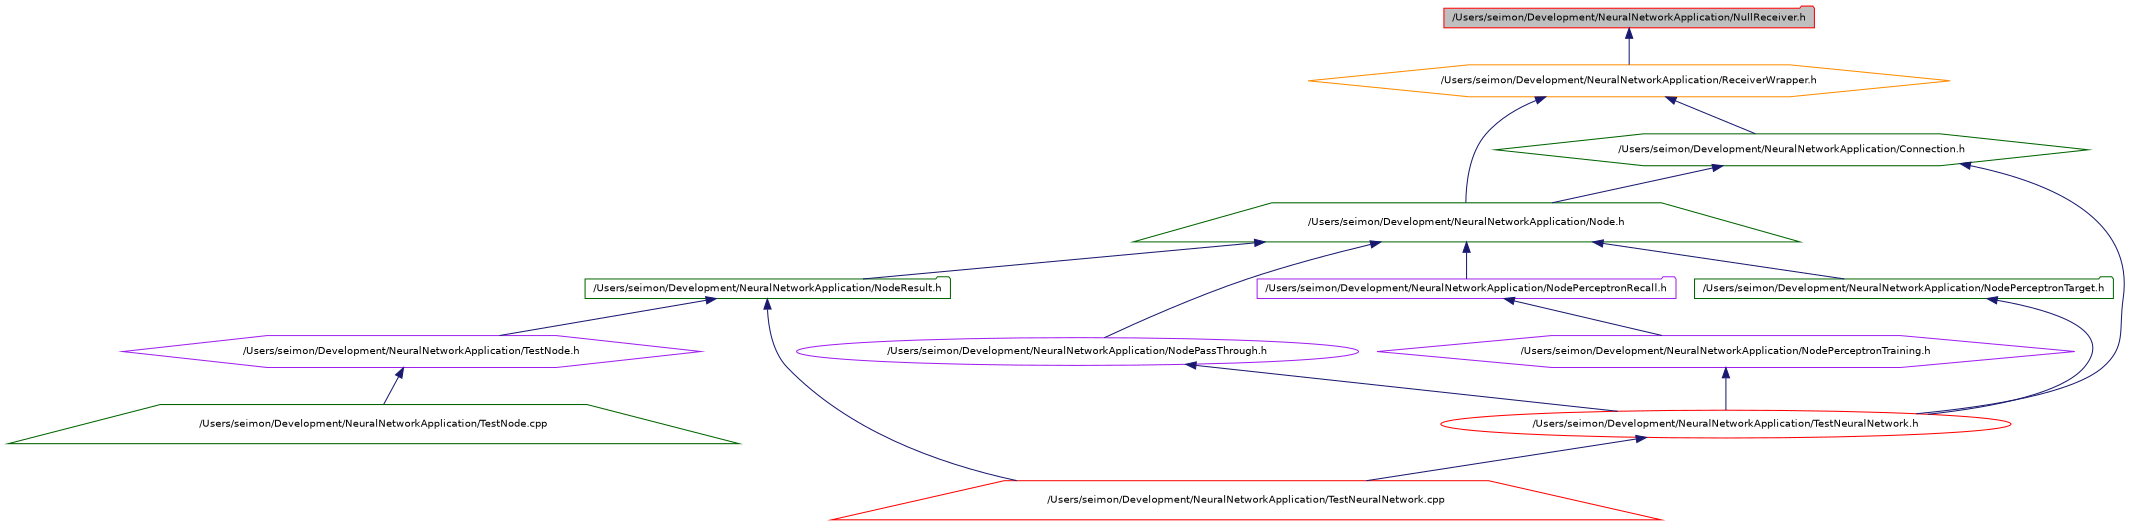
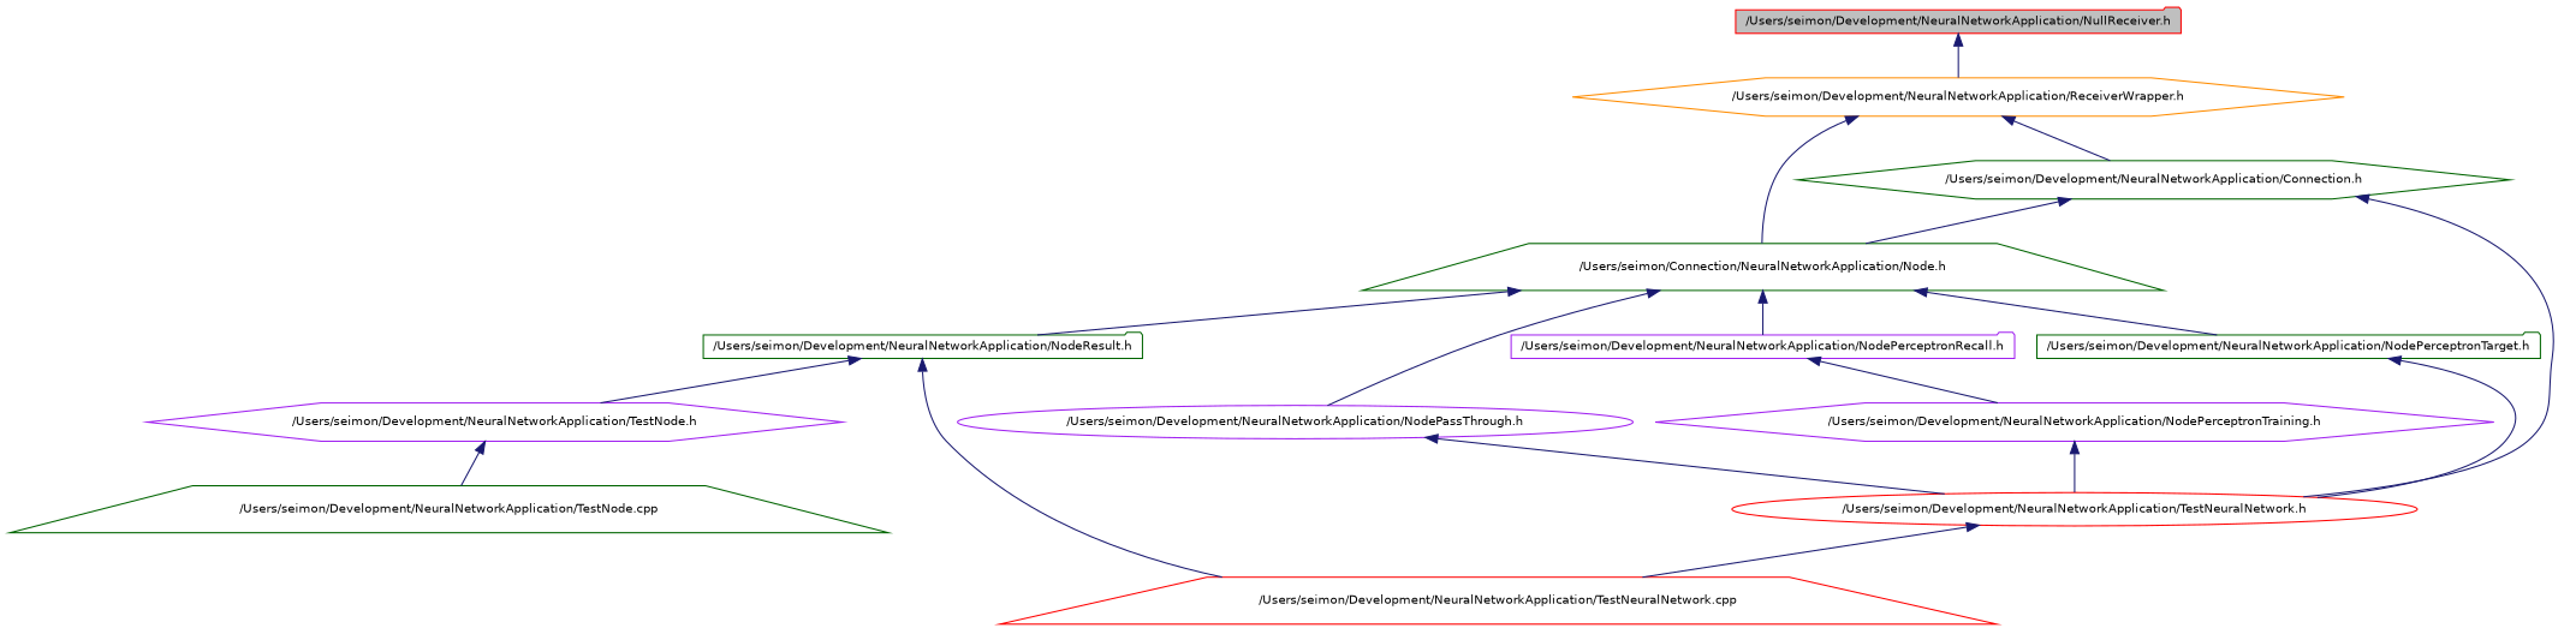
  digraph {
    node [color=darkgreen fillcolor=white fontname=Helvetica fontsize=10 shape=folder style=filled]
    edge [color=midnightblue dir=back fontname=Helvetica fontsize=10 labelfontname=Helvetica labelfontsize=10 style=solid]
    n1 [color=red fillcolor=grey75 fontcolor=black height=0.2 label="/Users/seimon/Development/NeuralNetworkApplication/NullReceiver.h" width=0.4]
    n2 [color=darkorange height=0.2 label="/Users/seimon/Development/NeuralNetworkApplication/ReceiverWrapper.h" shape=hexagon width=0.4]
    n3 [height=0.2 label="/Users/seimon/Development/NeuralNetworkApplication/Connection.h" shape=hexagon width=0.4]
-   n4 [height=0.2 label="/Users/seimon/Development/NeuralNetworkApplication/Node.h" shape=trapezium width=0.4]
+   n4 [height=0.2 label="/Users/seimon/Connection/NeuralNetworkApplication/Node.h" shape=trapezium width=0.4]
    n5 [color=red height=0.2 label="/Users/seimon/Development/NeuralNetworkApplication/TestNeuralNetwork.h" shape=ellipse width=0.4]
    n6 [color=purple height=0.2 label="/Users/seimon/Development/NeuralNetworkApplication/NodePassThrough.h" shape=ellipse width=0.4]
    n7 [color=purple height=0.2 label="/Users/seimon/Development/NeuralNetworkApplication/NodePerceptronRecall.h" width=0.4]
    n8 [height=0.2 label="/Users/seimon/Development/NeuralNetworkApplication/NodePerceptronTarget.h" width=0.4]
    n9 [height=0.2 label="/Users/seimon/Development/NeuralNetworkApplication/NodeResult.h" width=0.4]
    n10 [color=red height=0.2 label="/Users/seimon/Development/NeuralNetworkApplication/TestNeuralNetwork.cpp" shape=trapezium width=0.4]
    n11 [color=purple height=0.2 label="/Users/seimon/Development/NeuralNetworkApplication/NodePerceptronTraining.h" shape=hexagon width=0.4]
    n12 [color=purple height=0.2 label="/Users/seimon/Development/NeuralNetworkApplication/TestNode.h" shape=hexagon width=0.4]
    n13 [height=0.2 label="/Users/seimon/Development/NeuralNetworkApplication/TestNode.cpp" shape=trapezium width=0.4]
    n1 -> n2
    n2 -> n3
    n2 -> n4
    n3 -> n4
    n3 -> n5
    n4 -> n6
    n4 -> n7
    n4 -> n8
    n4 -> n9
    n5 -> n10
    n6 -> n5
    n7 -> n11
    n8 -> n5
    n9 -> n10
    n9 -> n12
    n11 -> n5
    n12 -> n13
  }
